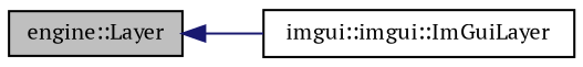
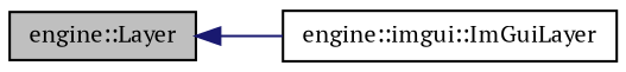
  digraph {
    rankdir=LR
    fontname="PT Serif"
    node [color=black fontname="PT Serif" fontsize=10 shape=record style=filled]
    n1 [fillcolor=grey75 fontcolor=black height=0.2 label="engine::Layer" width=0.4]
-   n2 [fillcolor=white height=0.2 label="imgui::imgui::ImGuiLayer" width=0.4]
+   n2 [fillcolor=white height=0.2 label="engine::imgui::ImGuiLayer" width=0.4]
    n1 -> n2 [color=midnightblue dir=back fontname="PT Serif" fontsize=10 labelfontname=Helvetica labelfontsize=10 style=solid]
  }
